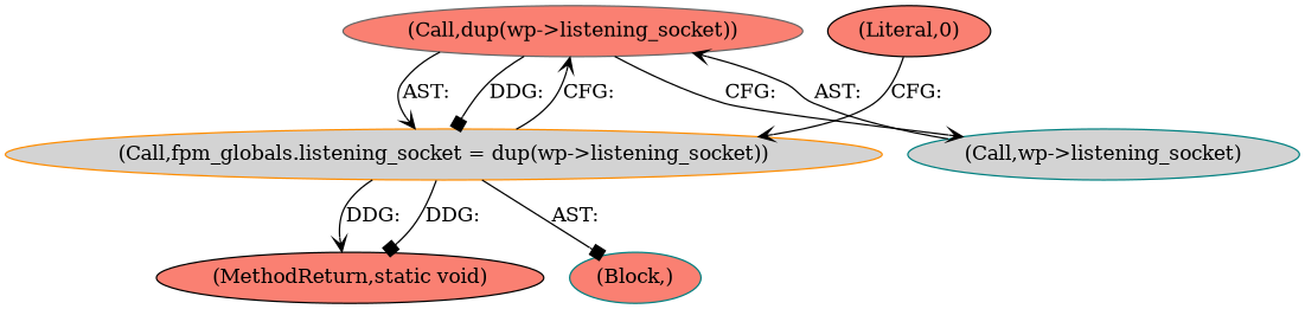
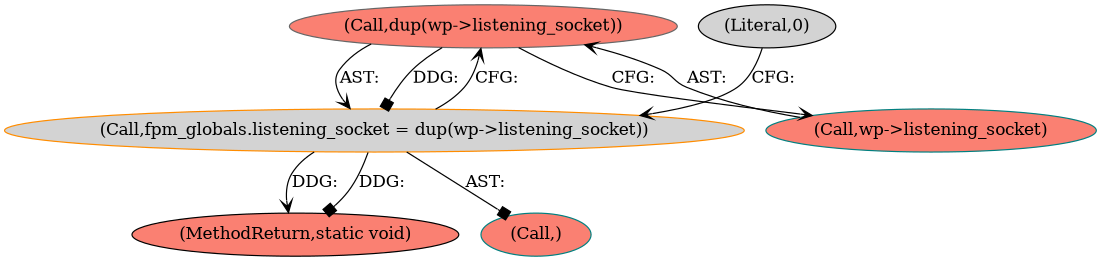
  digraph {
    node [color=teal fillcolor=salmon style=filled]
    edge [arrowhead=vee]
    n1 [color=gray40 label="(Call,dup(wp->listening_socket))"]
    n2 [color=darkorange fillcolor=lightgrey label="(Call,fpm_globals.listening_socket = dup(wp->listening_socket))"]
-   n3 [fillcolor=lightgrey label="(Call,wp->listening_socket)"]
+   n3 [label="(Call,wp->listening_socket)"]
    n4 [color=black label="(MethodReturn,static void)"]
-   n5 [label="(Block,)"]
-   n6 [color=black label="(Literal,0)"]
+   n5 [label="(Call,)"]
+   n6 [color=black fillcolor=lightgrey label="(Literal,0)"]
    n1 -> n2 [label="AST: "]
    n1 -> n2 [arrowhead=box label="DDG: "]
    n1 -> n3 [label="CFG: "]
    n2 -> n1 [label="CFG: "]
    n2 -> n4 [arrowhead=box label="DDG: "]
    n2 -> n4 [label="DDG: "]
    n2 -> n5 [arrowhead=box label="AST: "]
    n3 -> n1 [label="AST: "]
    n6 -> n2 [label="CFG: "]
  }
